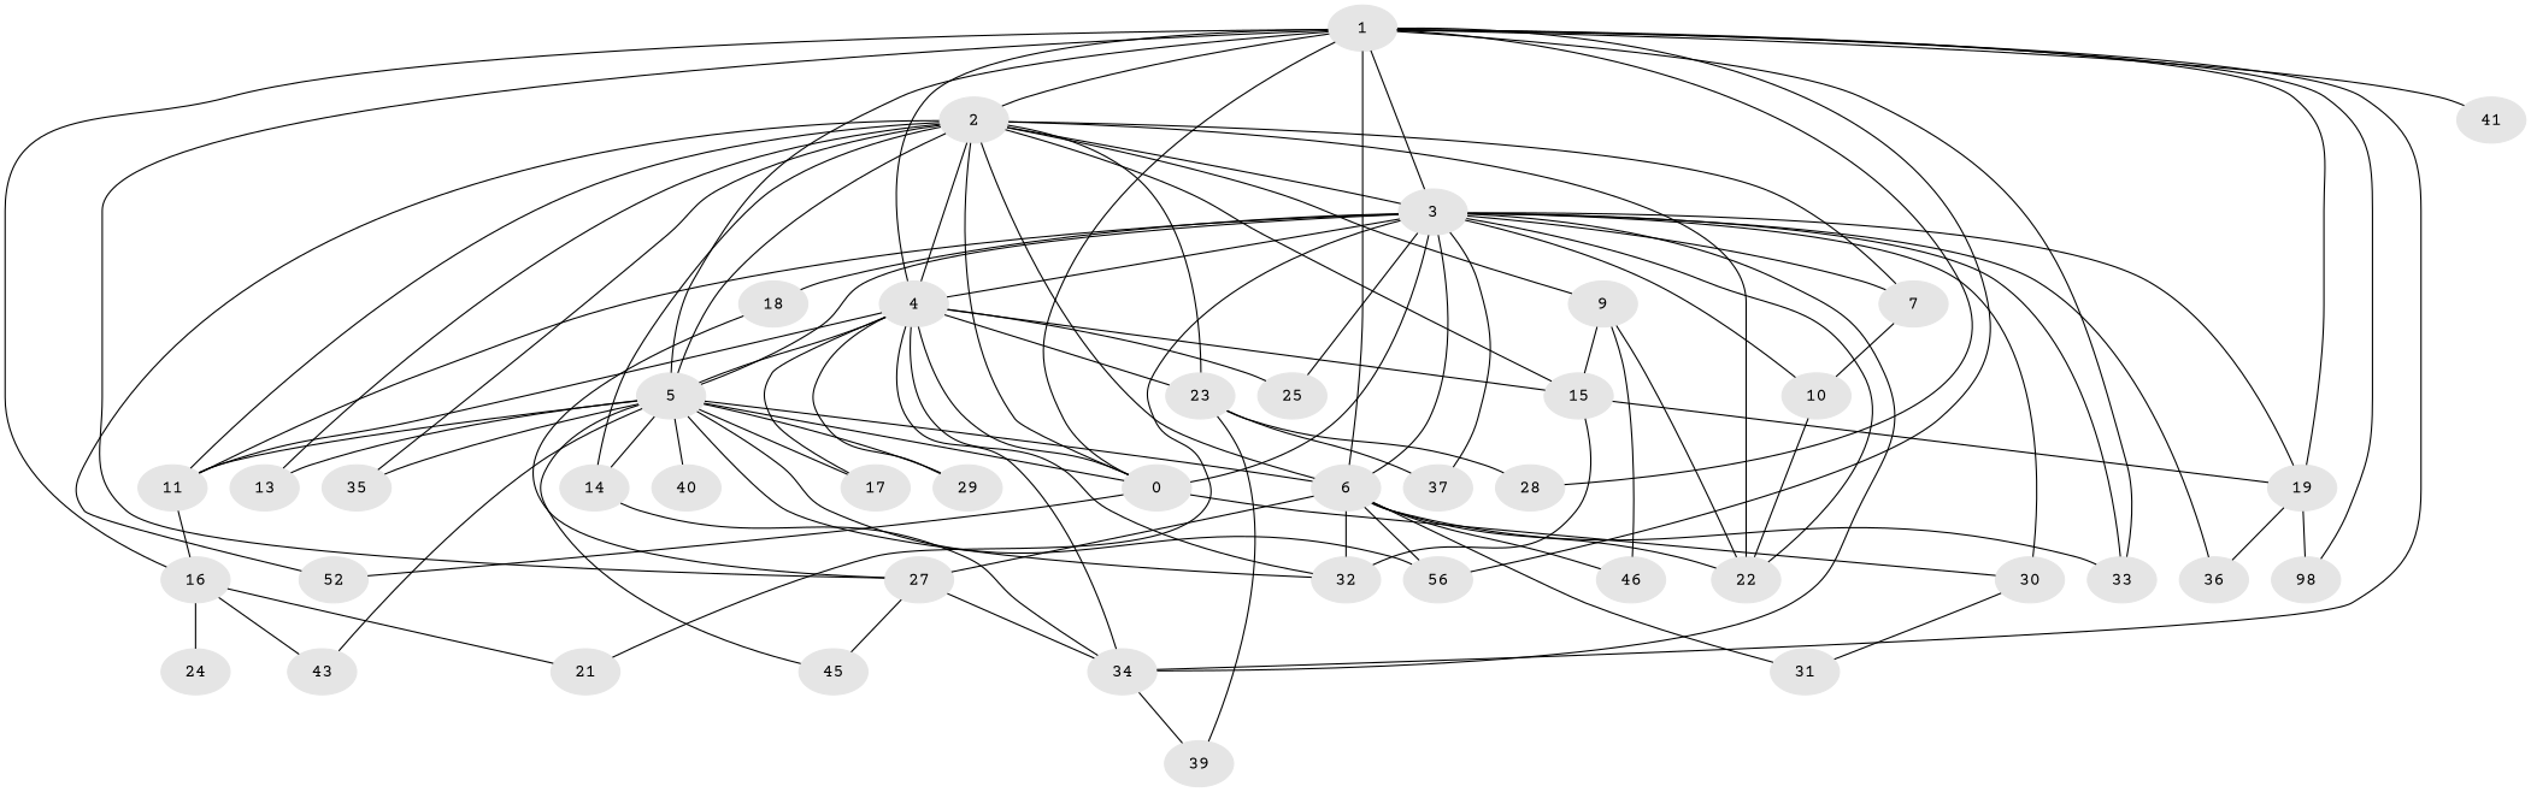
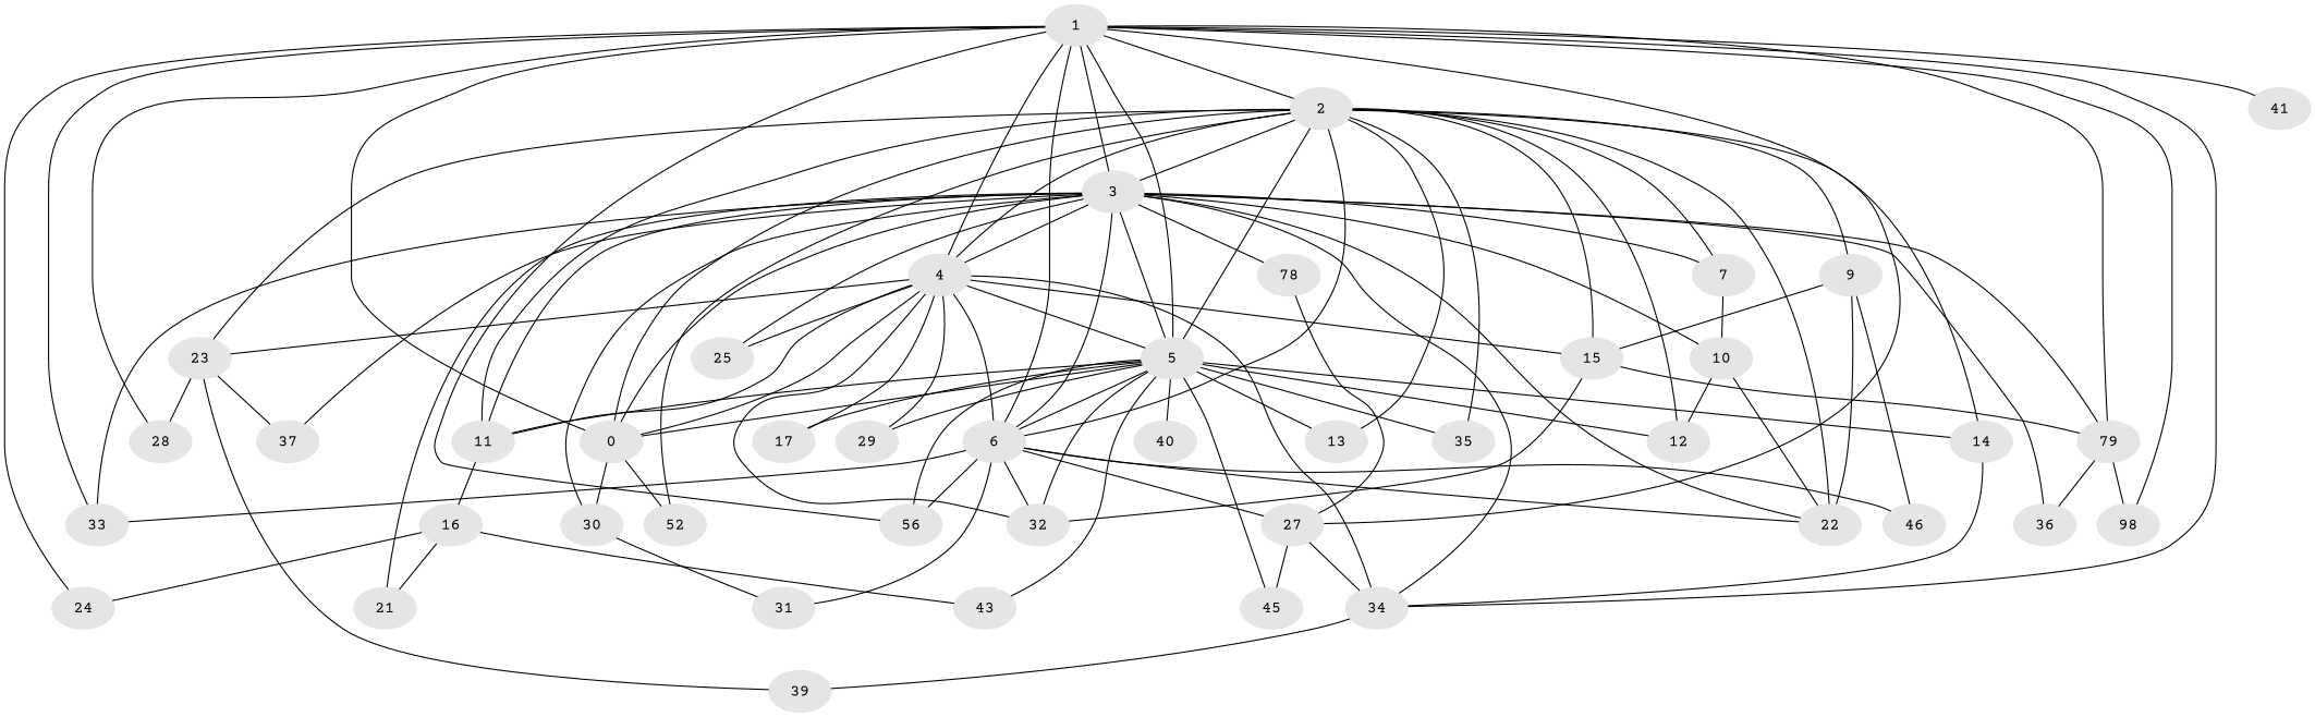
  graph {
    fontname="Courier Prime"
    node [color=gray90 fontname="Courier Prime" style=filled]
    edge [fontname="Courier Prime" weight=1.0]
    1
    2
    3
    4
    5
    6
    n7 [label=0]
    16
-   19
+   19 [label=79]
    n10 [label=56]
    27
    28
    33
    34
    n15 [label=98]
    41
    7
+   12
    9
    11
    13
    14
    15
    22
    23
    35
    n27 [label=52]
    10
-   18
+   18 [label=78]
    21
    25
    30
    36
    37
    17
    29
    32
    40
    43
    45
    31
    46
    24
    39
    1 -- 2 [weight=6.0]
    1 -- 3 [weight=3.0]
    1 -- 4 [weight=3.0]
    1 -- 5 [weight=4.0]
    1 -- 6 [weight=10.0]
    1 -- n7 [weight=3.0]
-   1 -- 16
+   1 -- 24
    1 -- 19 [weight=3.0]
    1 -- n10
    1 -- 27
    1 -- 28
    1 -- 33
    1 -- 34
    1 -- n15
    1 -- 41
    2 -- 3 [weight=2.0]
    2 -- 4 [weight=2.0]
    2 -- 5 [weight=3.0]
    2 -- 6 [weight=4.0]
    2 -- n7
    2 -- 7
+   2 -- 12
    2 -- 9
    2 -- 11
    2 -- 13
    2 -- 14
    2 -- 15 [weight=2.0]
    2 -- 22 [weight=3.0]
    2 -- 23
    2 -- 35 [weight=3.0]
    2 -- n27
    3 -- 4
    3 -- 5
    3 -- 6 [weight=3.0]
    3 -- n7
    3 -- 19
    3 -- 33
    3 -- 34
    3 -- 7
    3 -- 11 [weight=2.0]
    3 -- 22
    3 -- 10
    3 -- 18
    3 -- 21
    3 -- 25
    3 -- 30
    3 -- 36
    3 -- 37
    4 -- 5
+   4 -- 6 [weight=3.0]
    4 -- n7
    4 -- 34
    4 -- 11
    4 -- 15
    4 -- 23
    4 -- 25
    4 -- 17 [weight=2.0]
    4 -- 29
    4 -- 32
    5 -- 6 [weight=3.0]
    5 -- n7
    5 -- n10
+   5 -- 12
    5 -- 11
    5 -- 13 [weight=2.0]
    5 -- 14
    5 -- 35
    5 -- 17
    5 -- 29
    5 -- 32
    5 -- 40
    5 -- 43
    5 -- 45
    6 -- n10
    6 -- 27
    6 -- 33
    6 -- 22
    6 -- 32
    6 -- 31
    6 -- 46
    n7 -- n27
    n7 -- 30
    16 -- 21
    16 -- 43
    16 -- 24
    19 -- n15 [weight=2.0]
    19 -- 36
    27 -- 34
    27 -- 45
    34 -- 39
    7 -- 10
    9 -- 15
    9 -- 22
    9 -- 46
    11 -- 16
    14 -- 34
    15 -- 19
    15 -- 32
    23 -- 28
    23 -- 37
    23 -- 39
+   10 -- 12
    10 -- 22
    18 -- 27
    30 -- 31
  }
